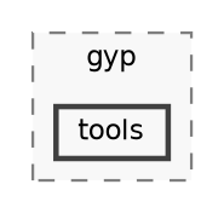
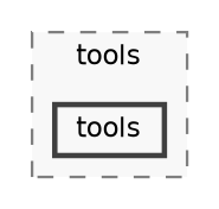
  digraph {
    compound=true
    n1 [color=grey25 fillcolor="#f8f8f8" fontname=Helvetica fontsize=10 height=0.2 label=tools shape=box style="filled,bold" width=0.4]
    subgraph cluster_1 {
      bgcolor="#f8f8f8"
      fontname=Helvetica
      fontsize=10
-     label=gyp
+     label=tools
      pencolor=grey50
      style="filled,dashed"
      n1
    }
  }
